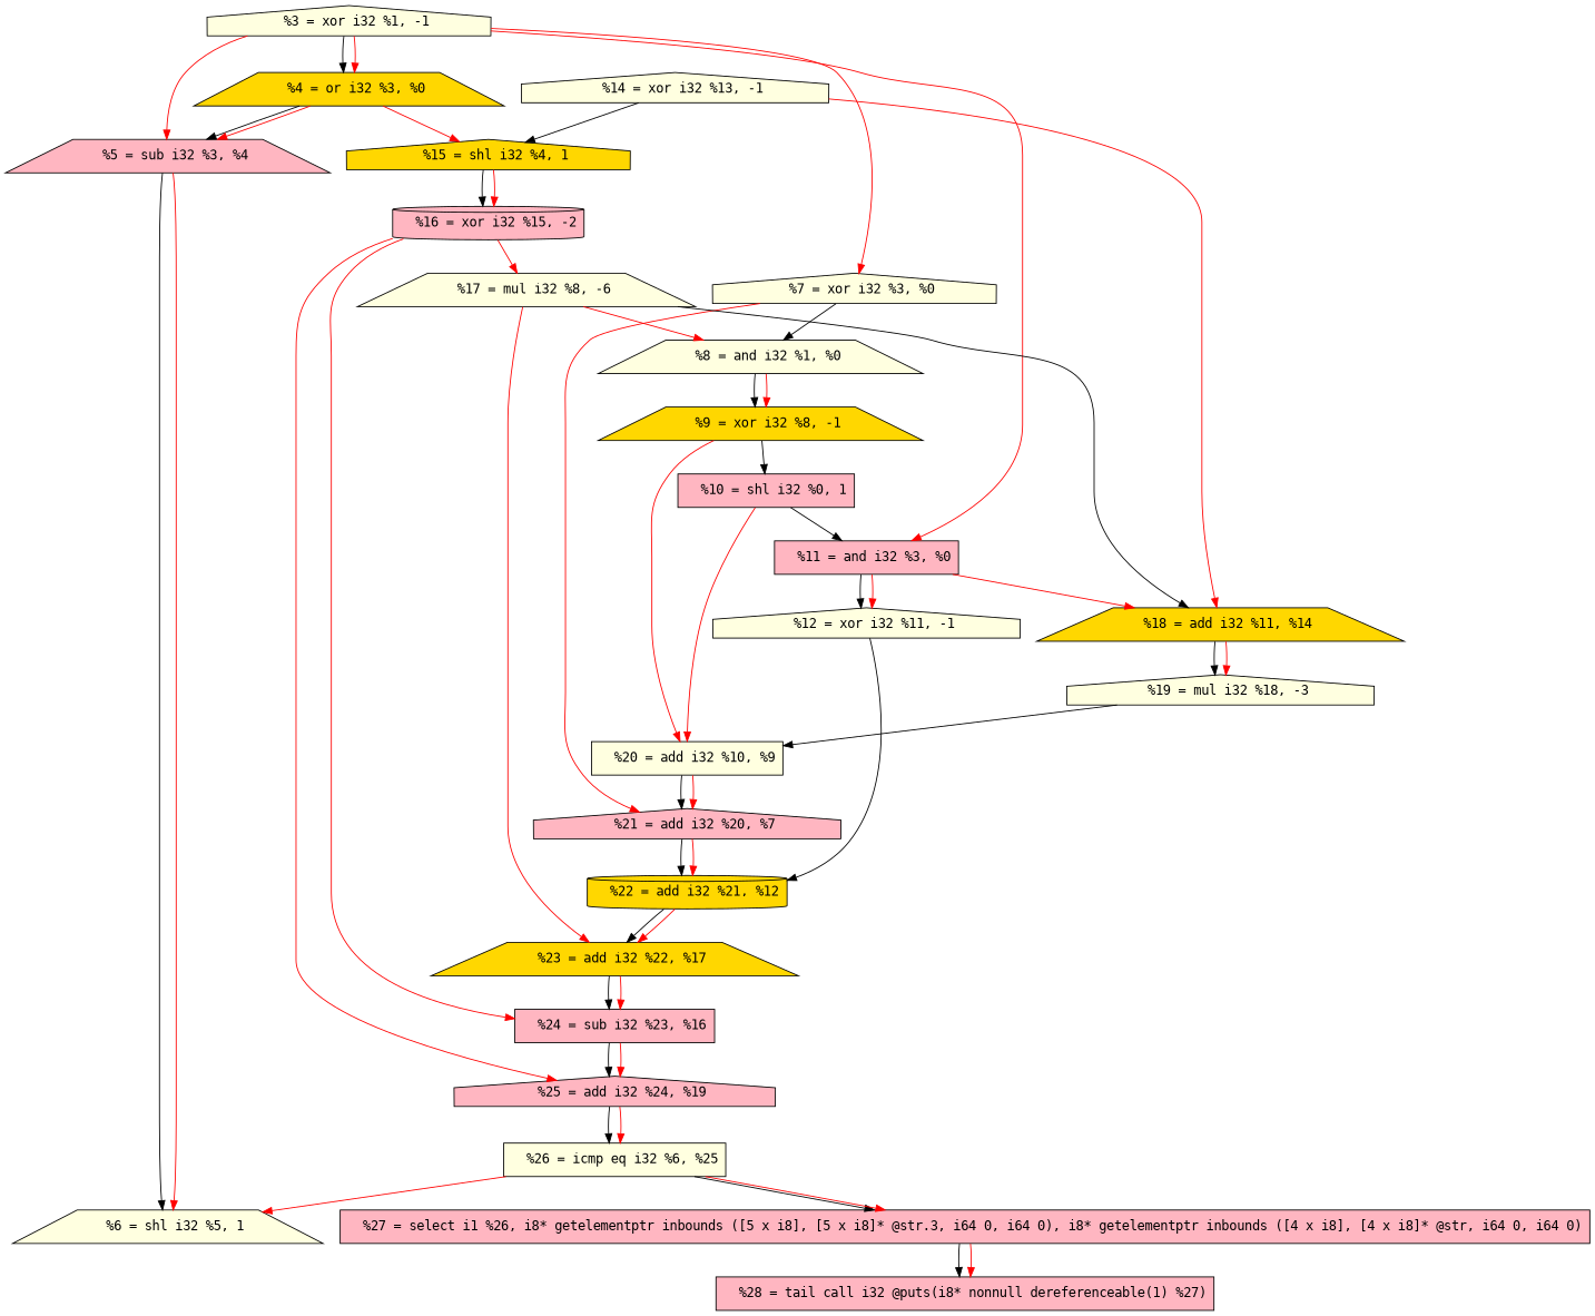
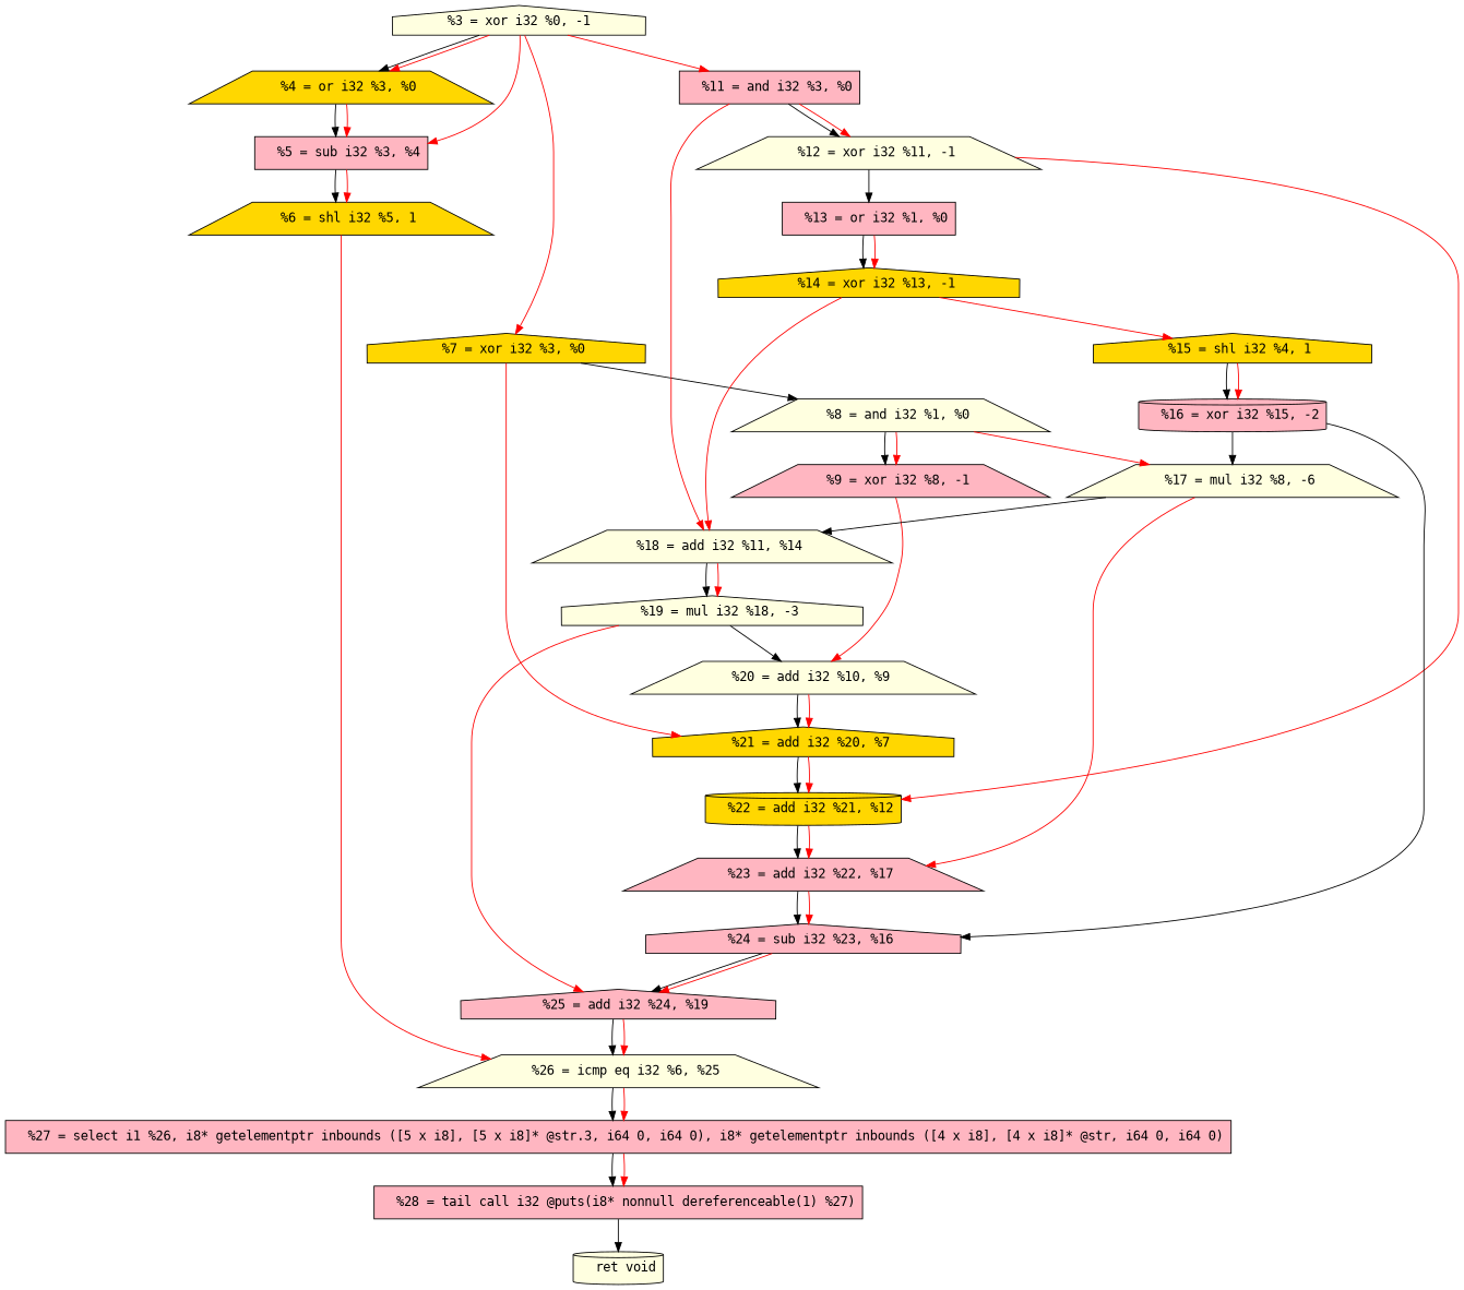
  digraph {
    fontname="DejaVu Sans Mono"
    node [fillcolor=lightyellow fontname="DejaVu Sans Mono" shape=trapezium style=filled]
    edge [fontname="DejaVu Sans Mono" color=red]
-   n1 [label="  %3 = xor i32 %1, -1" shape=house]
+   n1 [label="%3 = xor i32 %0, -1" shape=house]
    n2 [fillcolor=gold label="  %4 = or i32 %3, %0"]
-   n3 [fillcolor=lightpink label="  %5 = sub i32 %3, %4"]
-   n4 [label="  %7 = xor i32 %3, %0" shape=house]
+   n3 [fillcolor=lightpink label="  %5 = sub i32 %3, %4" shape=box]
+   n4 [fillcolor=gold label="  %7 = xor i32 %3, %0" shape=house]
    n5 [fillcolor=lightpink label="  %11 = and i32 %3, %0" shape=box]
    n6 [fillcolor=gold label="  %15 = shl i32 %4, 1" shape=house]
-   n7 [label="  %6 = shl i32 %5, 1"]
+   n7 [fillcolor=gold label="  %6 = shl i32 %5, 1"]
    n8 [label="  %8 = and i32 %1, %0"]
-   n9 [fillcolor=lightpink label="  %21 = add i32 %20, %7" shape=house]
-   n10 [label="  %12 = xor i32 %11, -1" shape=house]
-   n11 [fillcolor=gold label="  %18 = add i32 %11, %14"]
+   n9 [fillcolor=gold label="  %21 = add i32 %20, %7" shape=house]
+   n10 [label="  %12 = xor i32 %11, -1"]
+   n11 [label="  %18 = add i32 %11, %14"]
    n12 [fillcolor=lightpink label="  %16 = xor i32 %15, -2" shape=cylinder]
-   n13 [label="  %26 = icmp eq i32 %6, %25" shape=box]
+   n13 [label="  %26 = icmp eq i32 %6, %25"]
    n14 [fillcolor=lightpink label="  %27 = select i1 %26, i8* getelementptr inbounds ([5 x i8], [5 x i8]* @str.3, i64 0, i64 0), i8* getelementptr inbounds ([4 x i8], [4 x i8]* @str, i64 0, i64 0)" shape=box]
-   n15 [fillcolor=gold label="  %9 = xor i32 %8, -1"]
+   n15 [fillcolor=lightpink label="  %9 = xor i32 %8, -1"]
    n16 [label="  %17 = mul i32 %8, -6"]
    n17 [fillcolor=gold label="  %22 = add i32 %21, %12" shape=cylinder]
-   n18 [fillcolor=lightpink label="  %10 = shl i32 %0, 1" shape=box]
-   n19 [label="  %20 = add i32 %10, %9" shape=box]
-   n20 [fillcolor=gold label="  %23 = add i32 %22, %17"]
+   n19 [label="  %20 = add i32 %10, %9"]
+   n20 [fillcolor=lightpink label="  %23 = add i32 %22, %17"]
+   n21 [fillcolor=lightpink label="  %13 = or i32 %1, %0" shape=box]
    n22 [label="  %19 = mul i32 %18, -3" shape=house]
-   n23 [label="  %14 = xor i32 %13, -1" shape=house]
-   n24 [fillcolor=lightpink label="  %24 = sub i32 %23, %16" shape=box]
+   n23 [fillcolor=gold label="  %14 = xor i32 %13, -1" shape=house]
+   n24 [fillcolor=lightpink label="  %24 = sub i32 %23, %16" shape=house]
    n25 [fillcolor=lightpink label="  %25 = add i32 %24, %19" shape=house]
    n26 [fillcolor=lightpink label="  %28 = tail call i32 @puts(i8* nonnull dereferenceable(1) %27)" shape=box]
+   n27 [label="  ret void" shape=cylinder]
    n1 -> n2 [color=""]
    n1 -> n2
    n1 -> n3
    n1 -> n4
    n1 -> n5
    n2 -> n3 [color=""]
    n2 -> n3
-   n2 -> n6
    n3 -> n7 [color=""]
    n3 -> n7
    n4 -> n8 [color=""]
    n4 -> n9
    n5 -> n10 [color=""]
    n5 -> n10
    n5 -> n11
    n6 -> n12 [color=""]
    n6 -> n12
-   n13 -> n7
+   n7 -> n13
    n8 -> n15 [color=""]
    n8 -> n15
-   n16 -> n8
+   n8 -> n16
    n9 -> n17 [color=""]
    n9 -> n17
-   n10 -> n17 [color=black]
+   n10 -> n17
+   n10 -> n21 [color=""]
    n11 -> n22 [color=""]
    n11 -> n22
-   n12 -> n16
-   n12 -> n24
+   n12 -> n16 [color=""]
+   n12 -> n24 [color=black]
    n13 -> n14 [color=""]
    n13 -> n14
    n14 -> n26 [color=""]
    n14 -> n26
-   n15 -> n18 [color=""]
    n15 -> n19
    n16 -> n11 [color=""]
    n16 -> n20
    n17 -> n20 [color=""]
    n17 -> n20
-   n18 -> n5 [color=""]
-   n18 -> n19
    n19 -> n9 [color=""]
    n19 -> n9
    n20 -> n24 [color=""]
    n20 -> n24
+   n21 -> n23 [color=""]
+   n21 -> n23
    n22 -> n19 [color=""]
-   n12 -> n25
-   n23 -> n6 [color=""]
+   n22 -> n25
+   n23 -> n6
    n23 -> n11
    n24 -> n25 [color=""]
    n24 -> n25
    n25 -> n13 [color=""]
    n25 -> n13
+   n26 -> n27 [color=""]
  }
